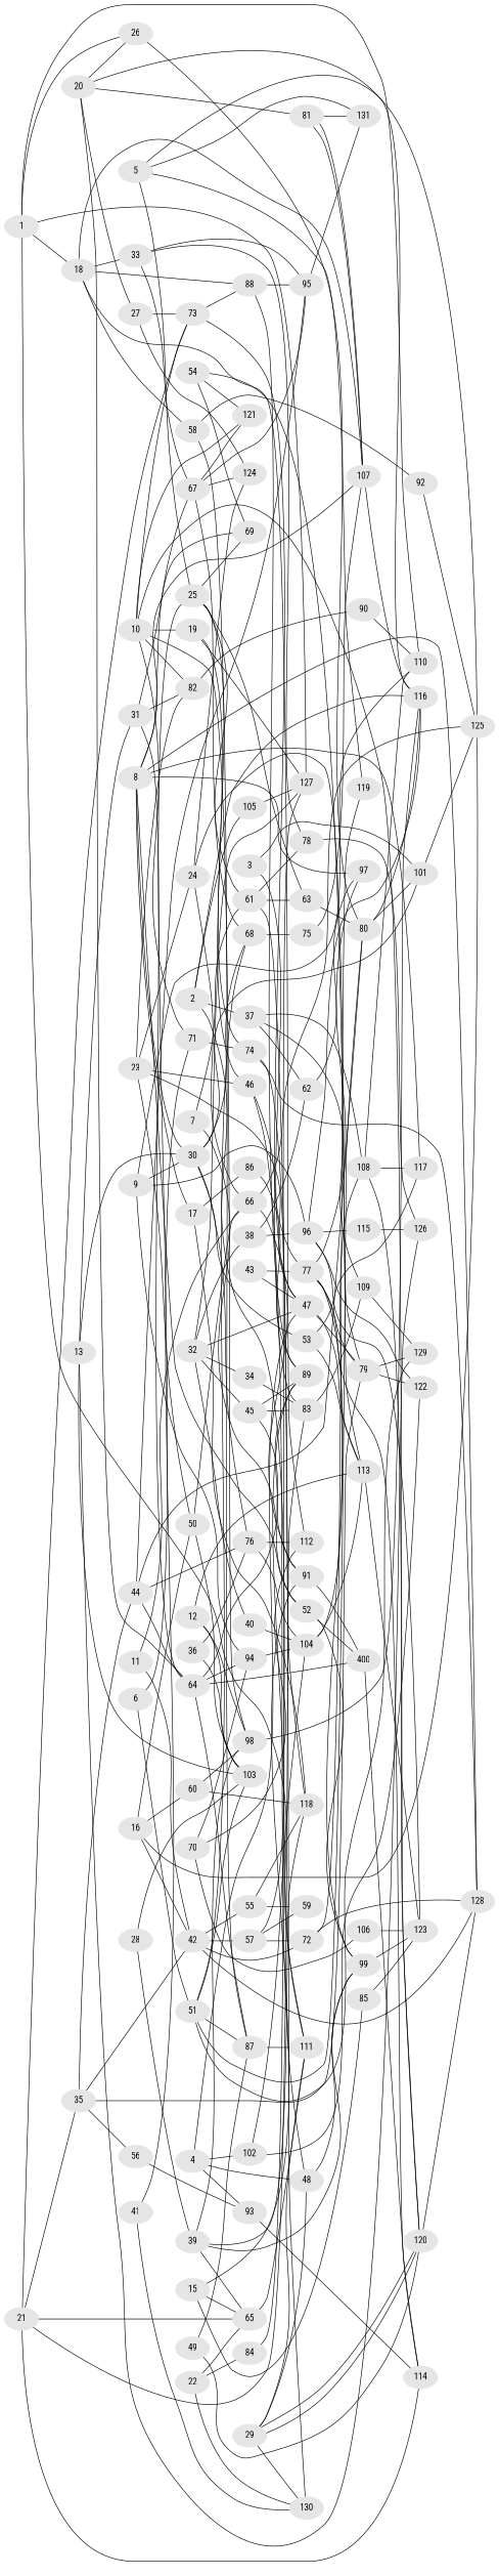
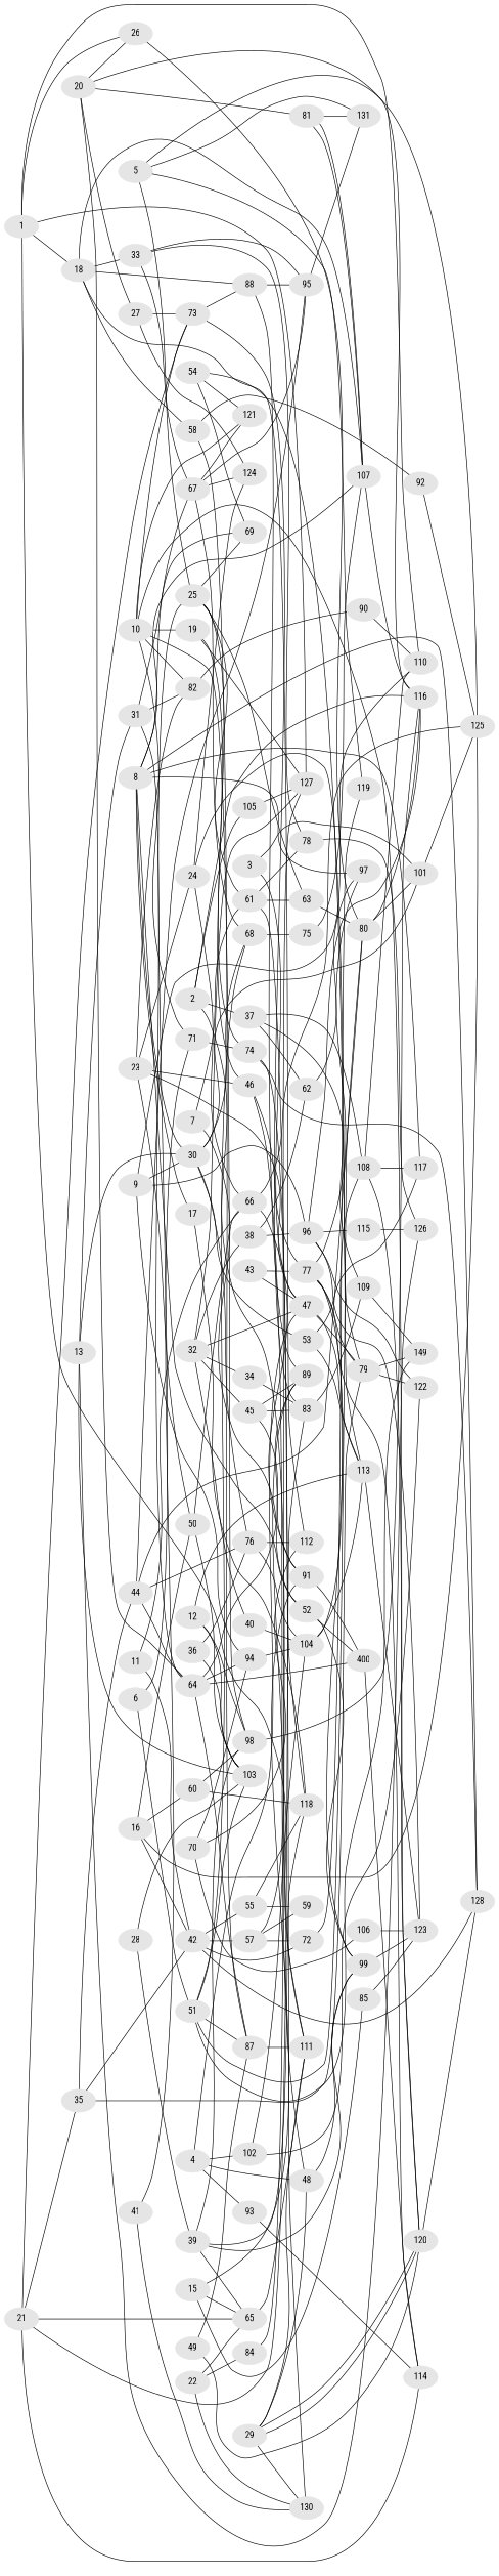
  graph {
    fontname="Roboto Condensed"
    rankdir=LR
    node [color=gray90 fontname="Roboto Condensed" style=filled]
    edge [fontname="Roboto Condensed"]
    1
    18
    26
    110
    111
    127
    107
    33
    58
    88
    112
    80
    2
    37
    105
    116
    62
    108
    109
    3
    47
    101
    113
    79
    125
    4
    48
    93
    102
    99
    114
    104
    122
    5
    25
    119
    131
    61
    69
    63
    74
    6
    51
    103
    68
    87
-   129
+   129 [label=149]
    7
    52
    n50 [label=400]
    78
    130
    8
    17
    30
    97
    117
    128
-   86
    118
    53
    76
    9
    94
    96
    123
    115
    10
    19
    71
    73
    82
    98
    120
    121
    46
    83
    90
    11
    42
    66
    72
    55
    57
    91
    12
    13
    31
    126
    64
    67
    15
    65
    85
    16
    50
    60
    89
    95
    92
    77
    20
    27
    81
    124
    21
    35
    44
-   56
    22
    84
    23
    24
    28
    39
    29
    75
    32
    34
    38
    40
    45
    36
    41
    59
    43
    49
    54
    70
    106
    1 -- 18
    1 -- 26
    1 -- 110
    1 -- 111
    1 -- 127
    18 -- 107
    18 -- 33
    18 -- 58
    18 -- 88
    18 -- 112
    26 -- 80
    107 -- 116
    33 -- 78
    33 -- 67
    33 -- 95
    58 -- 87
    58 -- 92
    88 -- 89
    88 -- 95
    80 -- 116
    80 -- 101
    2 -- 111
    2 -- 37
    2 -- 105
    2 -- 116
    37 -- 62
    37 -- 108
    37 -- 109
    105 -- 127
    62 -- 97
    108 -- 110
    108 -- 117
    108 -- 120
    109 -- 129
    3 -- 47
    3 -- 101
    47 -- 113
    47 -- 79
    101 -- 125
    113 -- 123
    79 -- 122
    79 -- 129
    4 -- 47
    4 -- 48
    4 -- 93
    4 -- 102
    48 -- 99
    93 -- 114
    102 -- 104
    102 -- 122
    99 -- 123
    104 -- 108
    104 -- 113
    5 -- 125
    5 -- 25
    5 -- 119
    5 -- 131
    25 -- 61
    25 -- 69
    25 -- 63
    25 -- 74
    61 -- 63
    61 -- 78
    61 -- 130
    63 -- 80
    74 -- 128
    74 -- 118
    6 -- 25
    6 -- 51
    51 -- 80
    51 -- 103
    51 -- 68
    51 -- 87
    51 -- 129
    68 -- 75
    87 -- 111
    7 -- 61
    7 -- 52
    52 -- 99
    52 -- n50
    n50 -- 114
    78 -- 126
    8 -- 107
    8 -- 69
    8 -- 52
    8 -- 17
    8 -- 30
    8 -- 97
    8 -- 117
    8 -- 128
-   17 -- 86
    17 -- 118
    30 -- 101
    30 -- 68
    30 -- 53
    30 -- 76
-   86 -- 89
    53 -- 113
    53 -- 117
    76 -- 112
    76 -- 104
    9 -- 110
    9 -- 30
    9 -- 94
    9 -- 96
    94 -- 104
    96 -- 116
    96 -- 122
    96 -- 123
    96 -- 115
    115 -- 126
    10 -- 19
    10 -- 71
    10 -- 73
    10 -- 82
    10 -- 98
    10 -- 120
    10 -- 121
    19 -- 127
    19 -- 46
    71 -- 74
    73 -- 88
    73 -- 83
    82 -- 90
    98 -- 116
    120 -- 128
    46 -- 48
    46 -- 77
    83 -- 109
    90 -- 110
    11 -- 42
    11 -- 66
    42 -- 128
    42 -- 72
    42 -- 55
    42 -- 57
    66 -- 125
    66 -- 91
    72 -- 119
-   72 -- 128
    55 -- 118
    55 -- 59
    57 -- 72
    57 -- 89
    57 -- 59
    91 -- n50
    12 -- 113
    12 -- 103
    12 -- 98
    13 -- 103
    13 -- 30
    13 -- 31
    13 -- 126
    31 -- 82
    31 -- 64
    31 -- 67
    64 -- 87
    64 -- n50
    64 -- 94
    64 -- 89
    67 -- 68
    67 -- 121
    67 -- 95
    67 -- 124
    15 -- 91
    15 -- 65
    15 -- 85
    65 -- 111
    85 -- 123
    16 -- 125
    16 -- 42
    16 -- 50
    16 -- 60
    50 -- 103
    50 -- 66
    60 -- 118
    60 -- 98
    95 -- 131
    92 -- 125
    77 -- 79
    77 -- 99
    77 -- 114
    77 -- 97
    20 -- 26
    20 -- 116
    20 -- 64
    20 -- 27
    20 -- 81
    27 -- 73
    27 -- 124
    81 -- 107
    81 -- 107
    81 -- 131
    21 -- 114
    21 -- 73
    21 -- 83
    21 -- 65
    21 -- 35
    35 -- 79
    35 -- 42
    35 -- 44
-   35 -- 56
    44 -- 80
    44 -- 76
    44 -- 64
    44 -- 95
-   56 -- 93
    22 -- 130
    22 -- 65
    22 -- 84
    84 -- 127
    23 -- 47
    23 -- 82
    23 -- 46
    23 -- 50
    23 -- 24
    24 -- 113
    24 -- 66
    24 -- 124
    28 -- 103
    28 -- 39
    39 -- 99
    39 -- 118
    39 -- 98
    39 -- 65
    29 -- 111
    29 -- 48
    29 -- 130
    29 -- 120
    29 -- 120
    75 -- 107
    32 -- 127
    32 -- 47
    32 -- 34
    32 -- 38
    32 -- 40
    32 -- 45
    34 -- 83
    38 -- 62
    38 -- 96
    40 -- 104
    45 -- 83
    45 -- 91
    45 -- 89
    36 -- 103
    36 -- 76
    41 -- 130
    41 -- 71
    43 -- 47
    43 -- 77
    49 -- 87
    49 -- 120
    54 -- 79
    54 -- 69
    54 -- 121
    70 -- 112
    70 -- 94
    70 -- 106
    106 -- 123
  }
